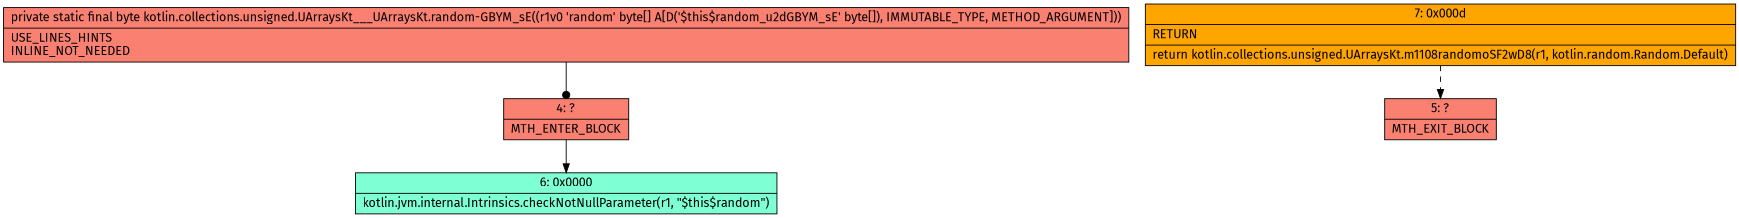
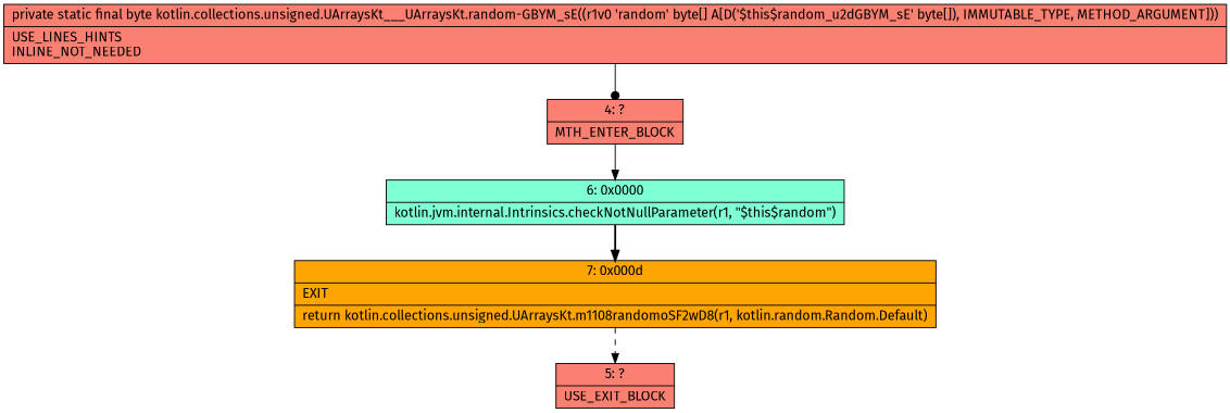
  digraph {
    fontname="Fira Sans"
    node [fillcolor=salmon fontname="Fira Sans" shape=record style=filled]
    edge [arrowhead=normal fontname="Fira Sans" style=solid]
    n1 [label="{4\:\ ?|MTH_ENTER_BLOCK\l}"]
    n2 [fillcolor=aquamarine label="{6\:\ 0x0000|kotlin.jvm.internal.Intrinsics.checkNotNullParameter(r1, \"$this$random\")\l}"]
-   n3 [fillcolor=orange label="{7\:\ 0x000d|RETURN\l|return kotlin.collections.unsigned.UArraysKt.m1108randomoSF2wD8(r1, kotlin.random.Random.Default)\l}"]
-   n4 [label="{5\:\ ?|MTH_EXIT_BLOCK\l}"]
+   n3 [fillcolor=orange label="{7\:\ 0x000d|EXIT\l|return kotlin.collections.unsigned.UArraysKt.m1108randomoSF2wD8(r1, kotlin.random.Random.Default)\l}"]
+   n4 [label="{5\:\ ?|USE_EXIT_BLOCK\l}"]
    n5 [label="{private static final byte kotlin.collections.unsigned.UArraysKt___UArraysKt.random\-GBYM_sE((r1v0 'random' byte[] A[D('$this$random_u2dGBYM_sE' byte[]), IMMUTABLE_TYPE, METHOD_ARGUMENT]))  | USE_LINES_HINTS\lINLINE_NOT_NEEDED\l}"]
    n1 -> n2
+   n2 -> n3 [style=bold]
    n3 -> n4 [style=dashed]
    n5 -> n1 [arrowhead=dot]
  }
